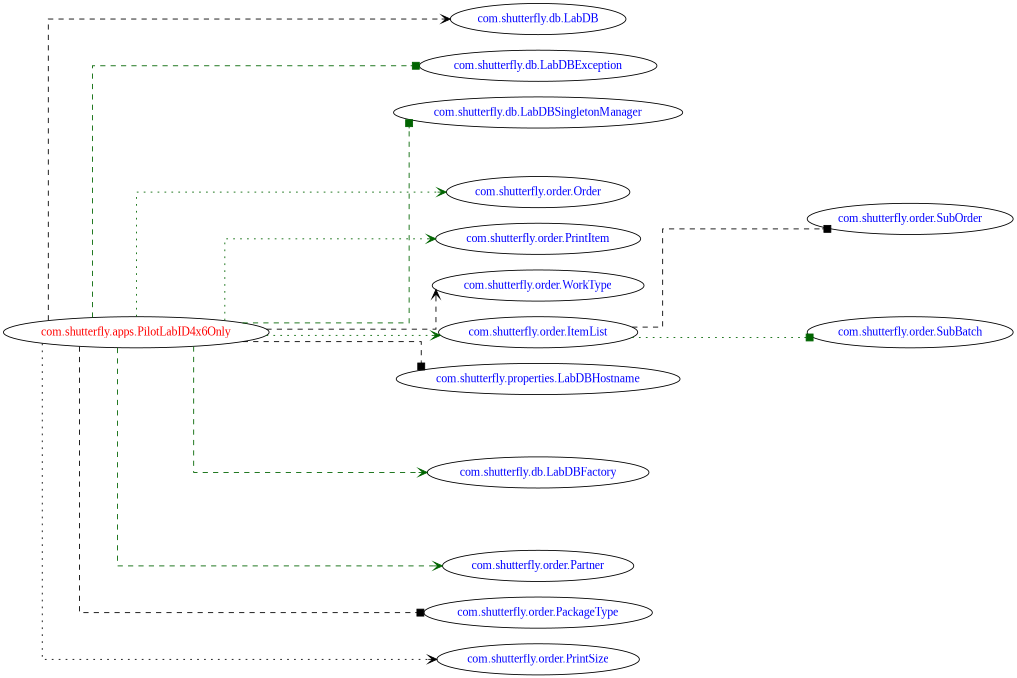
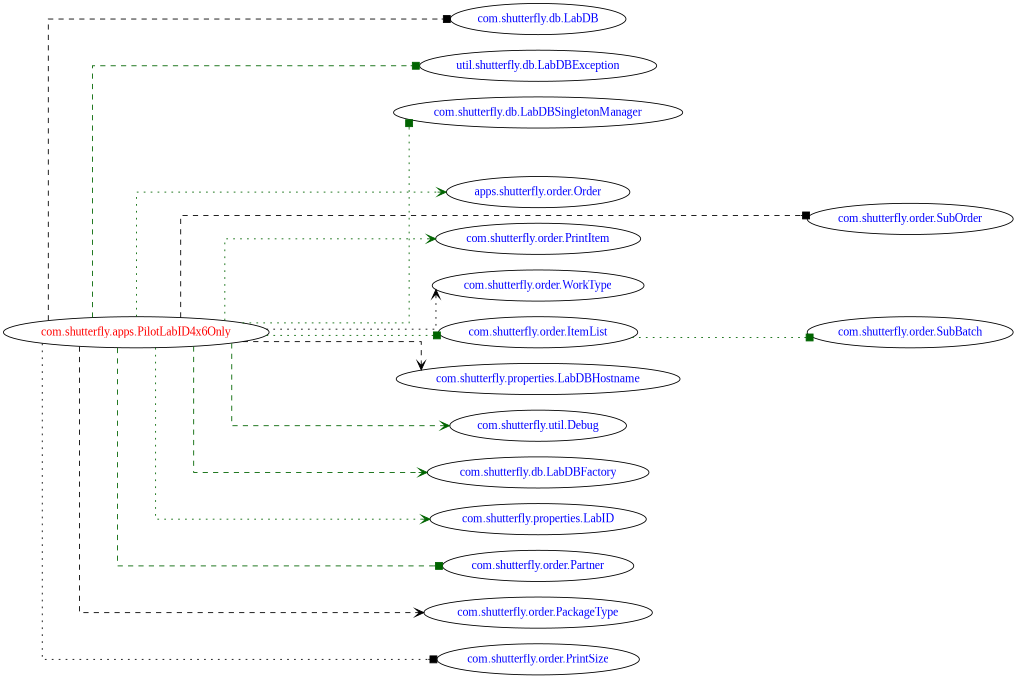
  digraph {
    concentrate=true
    fontname="Liberation Serif"
    rankdir=LR
    ranksep=2.0
    splines=ortho
    node [fontcolor=blue fontname="Liberation Serif"]
    edge [arrowhead=vee color=darkgreen fontname="Liberation Serif" style=dashed]
    "com.shutterfly.apps.PilotLabID4x6Only" [fontcolor=red]
    "com.shutterfly.db.LabDB"
-   "com.shutterfly.db.LabDBException"
+   "com.shutterfly.db.LabDBException" [label="util.shutterfly.db.LabDBException"]
    "com.shutterfly.db.LabDBSingletonManager"
    "com.shutterfly.order.SubOrder"
-   "com.shutterfly.order.Order"
+   "com.shutterfly.order.Order" [label="apps.shutterfly.order.Order"]
    "com.shutterfly.order.PrintItem"
    "com.shutterfly.order.WorkType"
    "com.shutterfly.order.ItemList"
    "com.shutterfly.properties.LabDBHostname"
+   "com.shutterfly.util.Debug"
    "com.shutterfly.db.LabDBFactory"
+   "com.shutterfly.properties.LabID"
    "com.shutterfly.order.Partner"
    "com.shutterfly.order.PackageType"
    "com.shutterfly.order.PrintSize"
    "com.shutterfly.order.SubBatch"
-   "com.shutterfly.apps.PilotLabID4x6Only" -> "com.shutterfly.db.LabDB" [color=black]
+   "com.shutterfly.apps.PilotLabID4x6Only" -> "com.shutterfly.db.LabDB" [arrowhead=box color=black]
    "com.shutterfly.apps.PilotLabID4x6Only" -> "com.shutterfly.db.LabDBException" [arrowhead=box]
-   "com.shutterfly.apps.PilotLabID4x6Only" -> "com.shutterfly.db.LabDBSingletonManager" [arrowhead=box]
-   "com.shutterfly.order.ItemList" -> "com.shutterfly.order.SubOrder" [arrowhead=box color=black]
+   "com.shutterfly.apps.PilotLabID4x6Only" -> "com.shutterfly.db.LabDBSingletonManager" [arrowhead=box style=dotted]
+   "com.shutterfly.apps.PilotLabID4x6Only" -> "com.shutterfly.order.SubOrder" [arrowhead=box color=black]
    "com.shutterfly.apps.PilotLabID4x6Only" -> "com.shutterfly.order.Order" [style=dotted]
    "com.shutterfly.apps.PilotLabID4x6Only" -> "com.shutterfly.order.PrintItem" [style=dotted]
-   "com.shutterfly.apps.PilotLabID4x6Only" -> "com.shutterfly.order.WorkType" [color=black]
-   "com.shutterfly.apps.PilotLabID4x6Only" -> "com.shutterfly.order.ItemList" [style=dotted]
-   "com.shutterfly.apps.PilotLabID4x6Only" -> "com.shutterfly.properties.LabDBHostname" [arrowhead=box color=black]
+   "com.shutterfly.apps.PilotLabID4x6Only" -> "com.shutterfly.order.WorkType" [color=black style=dotted]
+   "com.shutterfly.apps.PilotLabID4x6Only" -> "com.shutterfly.order.ItemList" [arrowhead=box style=dotted]
+   "com.shutterfly.apps.PilotLabID4x6Only" -> "com.shutterfly.properties.LabDBHostname" [color=black]
+   "com.shutterfly.apps.PilotLabID4x6Only" -> "com.shutterfly.util.Debug"
    "com.shutterfly.apps.PilotLabID4x6Only" -> "com.shutterfly.db.LabDBFactory"
-   "com.shutterfly.apps.PilotLabID4x6Only" -> "com.shutterfly.order.Partner"
-   "com.shutterfly.apps.PilotLabID4x6Only" -> "com.shutterfly.order.PackageType" [arrowhead=box color=black]
-   "com.shutterfly.apps.PilotLabID4x6Only" -> "com.shutterfly.order.PrintSize" [color=black style=dotted]
+   "com.shutterfly.apps.PilotLabID4x6Only" -> "com.shutterfly.properties.LabID" [style=dotted]
+   "com.shutterfly.apps.PilotLabID4x6Only" -> "com.shutterfly.order.Partner" [arrowhead=box]
+   "com.shutterfly.apps.PilotLabID4x6Only" -> "com.shutterfly.order.PackageType" [color=black]
+   "com.shutterfly.apps.PilotLabID4x6Only" -> "com.shutterfly.order.PrintSize" [arrowhead=box color=black style=dotted]
    "com.shutterfly.order.ItemList" -> "com.shutterfly.order.SubBatch" [arrowhead=box style=dotted]
  }
